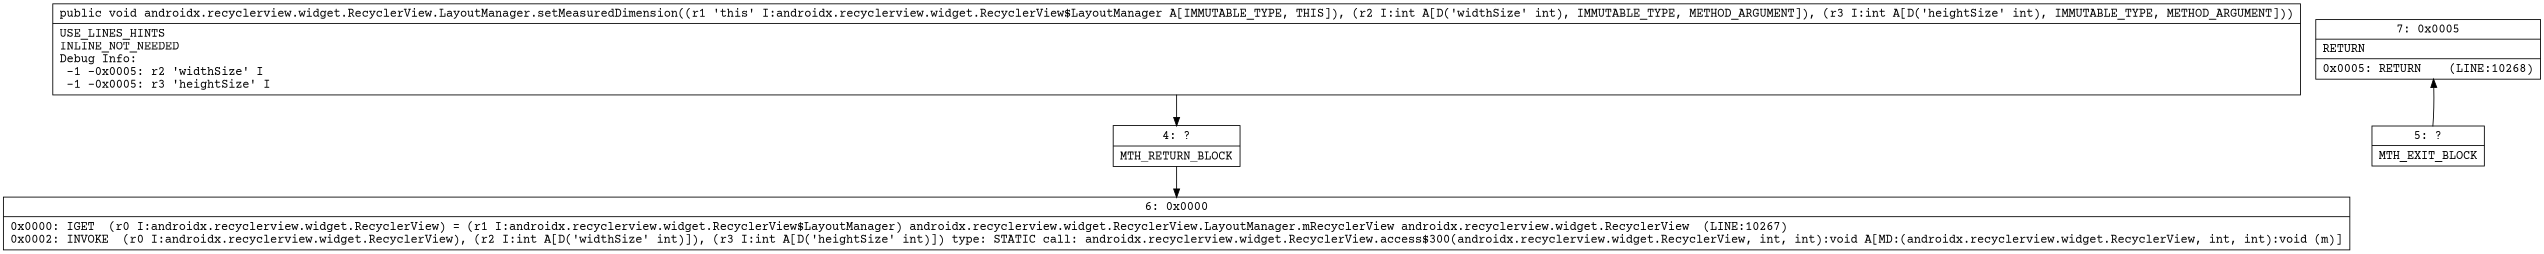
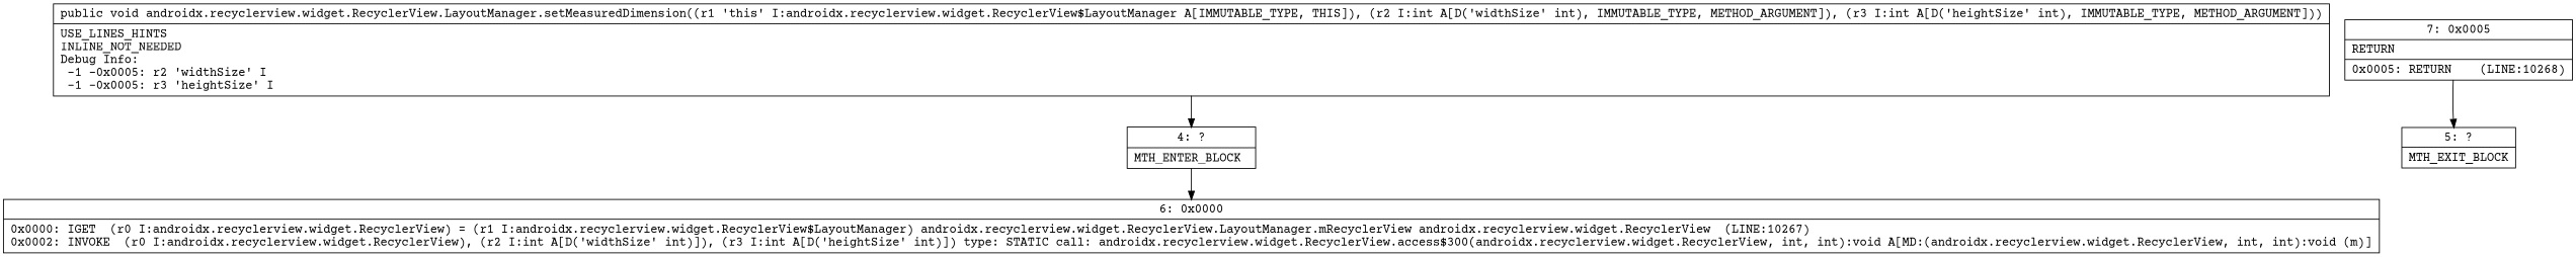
  digraph {
    fontname="Courier Prime"
    node [fontname="Courier Prime" shape=record]
    edge [fontname="Courier Prime"]
-   n1 [label="{4\:\ ?|MTH_RETURN_BLOCK\l}"]
+   n1 [label="{4\:\ ?|MTH_ENTER_BLOCK\l}"]
    n2 [label="{6\:\ 0x0000|0x0000: IGET  (r0 I:androidx.recyclerview.widget.RecyclerView) = (r1 I:androidx.recyclerview.widget.RecyclerView$LayoutManager) androidx.recyclerview.widget.RecyclerView.LayoutManager.mRecyclerView androidx.recyclerview.widget.RecyclerView  (LINE:10267)\l0x0002: INVOKE  (r0 I:androidx.recyclerview.widget.RecyclerView), (r2 I:int A[D('widthSize' int)]), (r3 I:int A[D('heightSize' int)]) type: STATIC call: androidx.recyclerview.widget.RecyclerView.access$300(androidx.recyclerview.widget.RecyclerView, int, int):void A[MD:(androidx.recyclerview.widget.RecyclerView, int, int):void (m)]\l}"]
    n3 [label="{7\:\ 0x0005|RETURN\l|0x0005: RETURN    (LINE:10268)\l}"]
    n4 [label="{5\:\ ?|MTH_EXIT_BLOCK\l}"]
    n5 [label="{public void androidx.recyclerview.widget.RecyclerView.LayoutManager.setMeasuredDimension((r1 'this' I:androidx.recyclerview.widget.RecyclerView$LayoutManager A[IMMUTABLE_TYPE, THIS]), (r2 I:int A[D('widthSize' int), IMMUTABLE_TYPE, METHOD_ARGUMENT]), (r3 I:int A[D('heightSize' int), IMMUTABLE_TYPE, METHOD_ARGUMENT]))  | USE_LINES_HINTS\lINLINE_NOT_NEEDED\lDebug Info:\l  \-1 \-0x0005: r2 'widthSize' I\l  \-1 \-0x0005: r3 'heightSize' I\l}"]
    n1 -> n2
-   n4 -> n3
+   n3 -> n4
    n5 -> n1
  }
